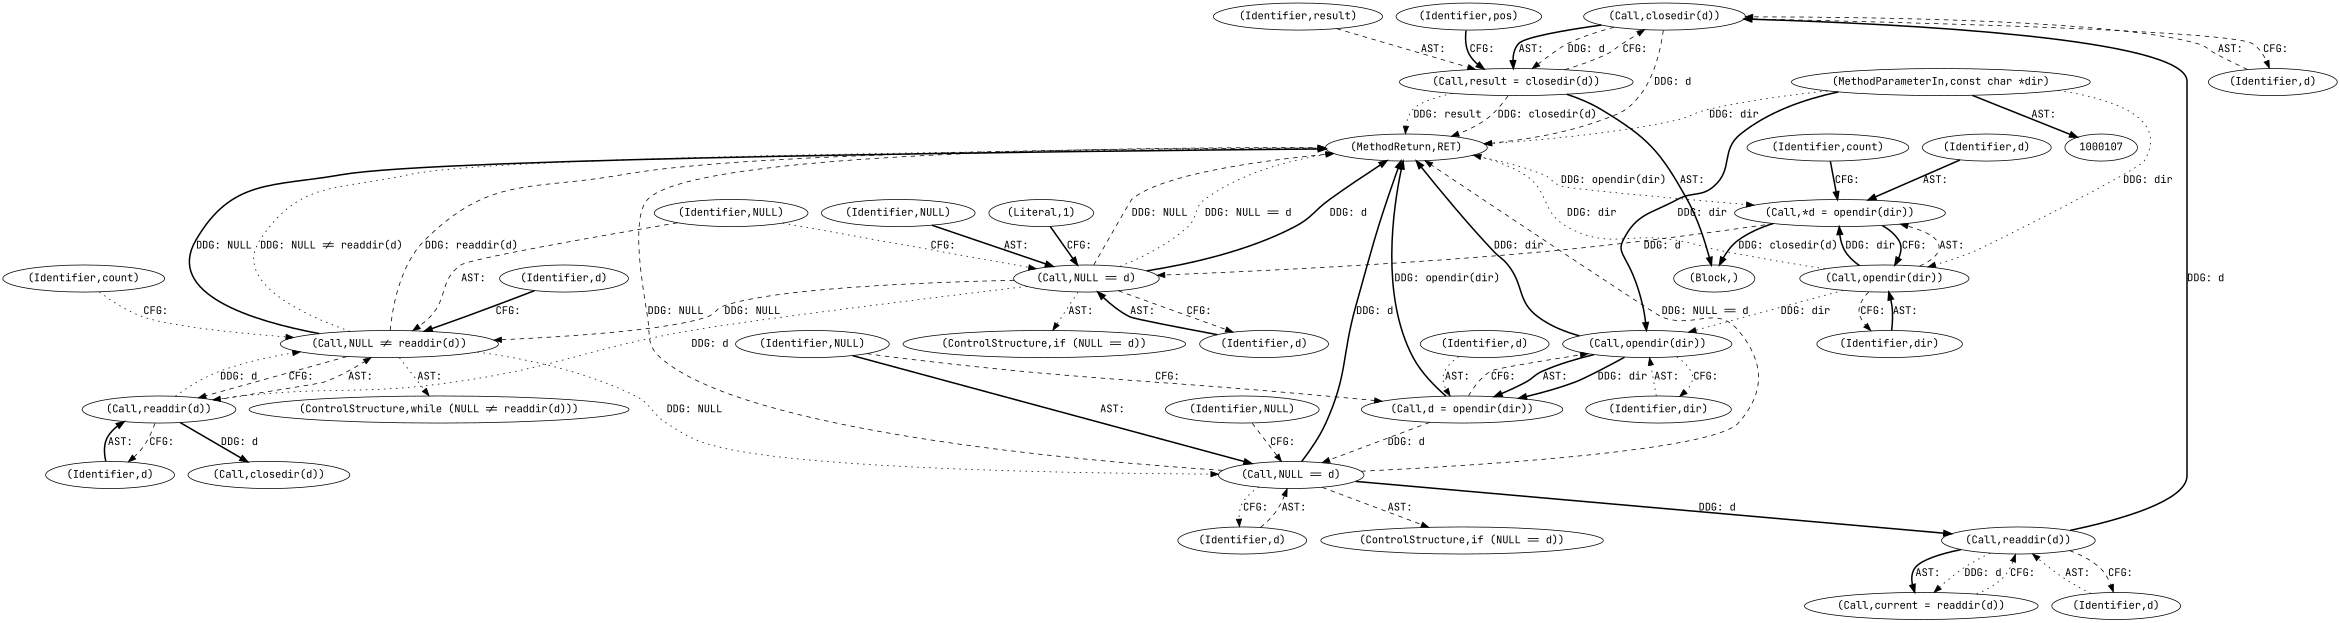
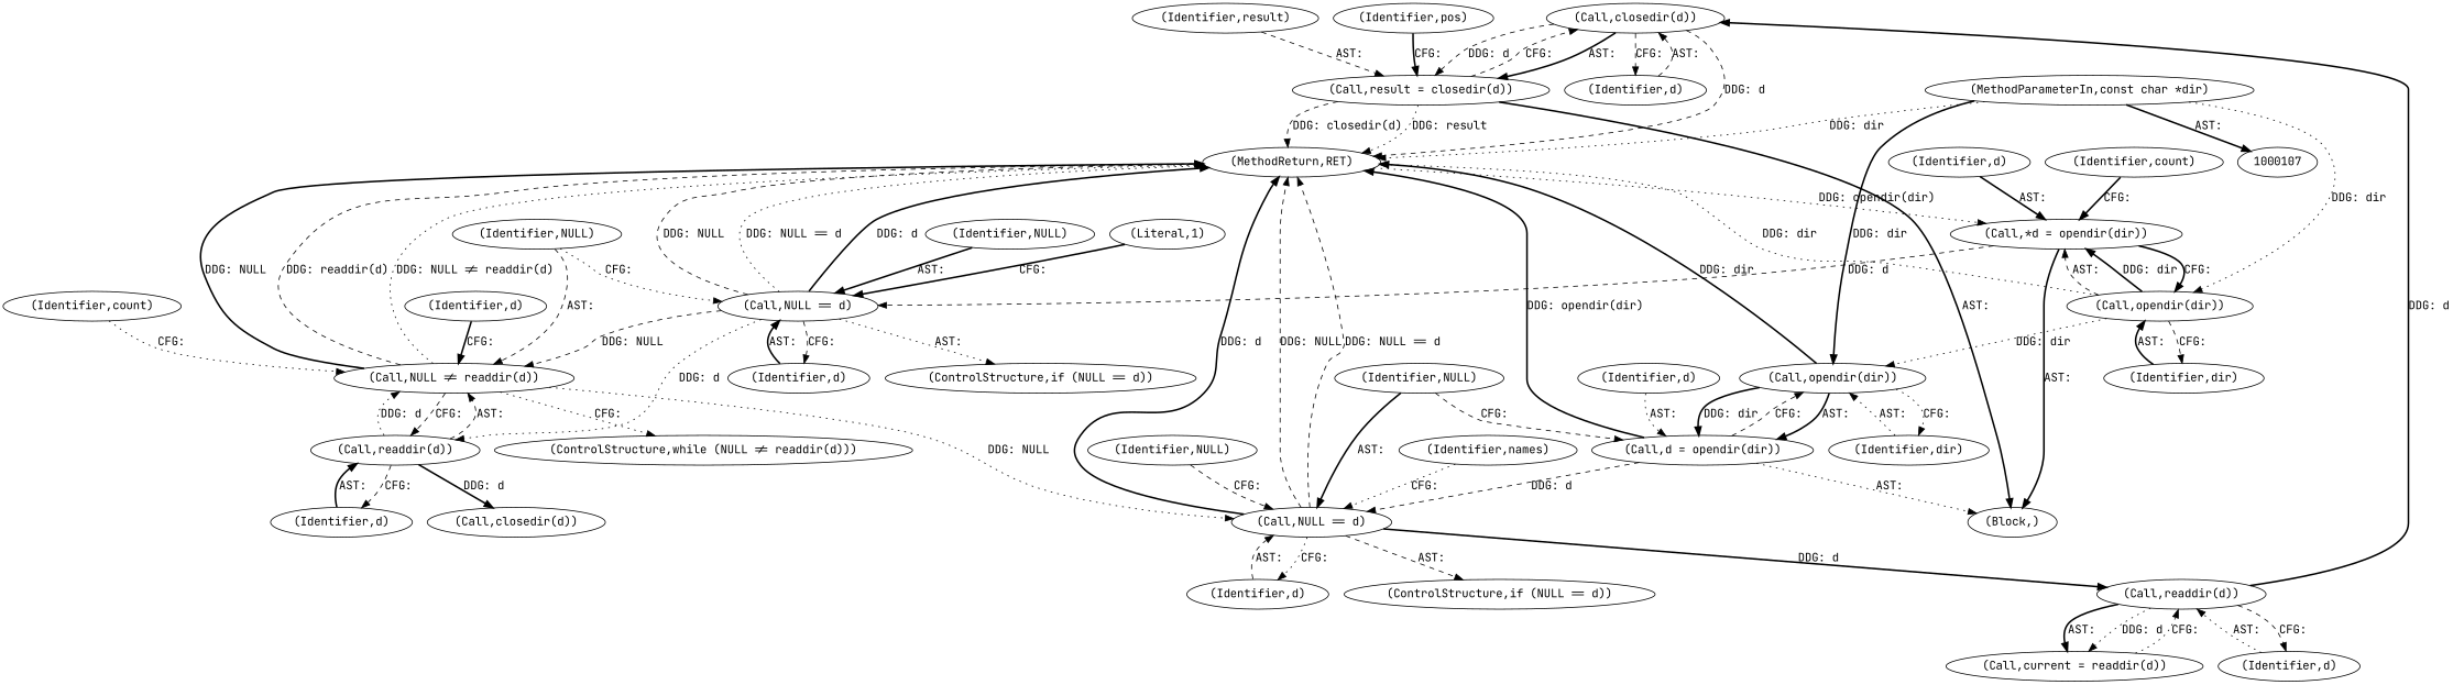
  digraph {
    fontname="JetBrains Mono"
    node [fontname="JetBrains Mono"]
    edge [fontname="JetBrains Mono" style=bold]
    n1 [label="(Call,closedir(d))"]
    n2 [label="(Call,result = closedir(d))"]
    n3 [label="(MethodReturn,RET)"]
    n4 [label="(Identifier,d)"]
    n5 [label="(Block,)"]
    n6 [label="(Call,*d = opendir(dir))"]
    n7 [label="(Call,readdir(d))"]
    n8 [label="(Call,current = readdir(d))"]
    n9 [label="(Identifier,d)"]
    n10 [label="(Call,NULL == d)"]
    n11 [label="(Identifier,d)"]
    n12 [label="(ControlStructure,if (NULL == d))"]
    n13 [label="(Call,NULL != readdir(d))"]
    n14 [label="(Call,readdir(d))"]
    n15 [label="(ControlStructure,while (NULL != readdir(d)))"]
    n16 [label="(Identifier,d)"]
    n17 [label="(Call,closedir(d))"]
    n18 [label="(Call,NULL == d)"]
    n19 [label="(ControlStructure,if (NULL == d))"]
    n20 [label="(Identifier,d)"]
    n21 [label="(Call,opendir(dir))"]
    n22 [label="(Call,opendir(dir))"]
    n23 [label="(Identifier,dir)"]
    n24 [label="(Call,d = opendir(dir))"]
    n25 [label="(Identifier,dir)"]
    n26 [label="(MethodParameterIn,const char *dir)"]
    n27 [label=1000107]
    n28 [label="(Identifier,d)"]
    n29 [label="(Identifier,NULL)"]
    n30 [label="(Identifier,count)"]
    n31 [label="(Identifier,NULL)"]
    n32 [label="(Identifier,NULL)"]
    n33 [label="(Identifier,d)"]
+   n34 [label="(Identifier,names)"]
    n35 [label="(Identifier,NULL)"]
    n36 [label="(Identifier,result)"]
    n37 [label="(Identifier,d)"]
    n38 [label="(Identifier,count)"]
    n39 [label="(Literal,1)"]
    n40 [label="(Identifier,pos)"]
    n1 -> n2 [label="AST: "]
    n1 -> n2 [label="DDG: d" style=dashed]
    n1 -> n3 [label="DDG: d" style=dashed]
    n1 -> n4 [label="CFG: " style=dashed]
    n2 -> n1 [label="CFG: " style=dashed]
    n2 -> n3 [label="DDG: closedir(d)" style=dashed]
    n2 -> n3 [label="DDG: result" style=dotted]
    n2 -> n5 [label="AST: "]
    n3 -> n6 [label="DDG: opendir(dir)" style=dotted]
    n4 -> n1 [label="AST: " style=dashed]
-   n6 -> n5 [label="DDG: closedir(d)"]
+   n6 -> n5 [label="AST: "]
    n6 -> n18 [label="DDG: d" style=dashed]
    n6 -> n21 [label="CFG: "]
    n7 -> n1 [label="DDG: d"]
    n7 -> n8 [label="AST: "]
    n7 -> n8 [label="DDG: d" style=dotted]
    n7 -> n9 [label="CFG: " style=dashed]
    n8 -> n7 [label="CFG: " style=dotted]
    n9 -> n7 [label="AST: " style=dotted]
    n10 -> n3 [label="DDG: d"]
    n10 -> n3 [label="DDG: NULL" style=dashed]
    n10 -> n3 [label="DDG: NULL == d" style=dashed]
    n10 -> n7 [label="DDG: d"]
    n10 -> n11 [label="CFG: " style=dotted]
    n10 -> n12 [label="AST: " style=dashed]
    n11 -> n10 [label="AST: " style=dashed]
    n13 -> n3 [label="DDG: NULL != readdir(d)" style=dotted]
    n13 -> n3 [label="DDG: NULL"]
    n13 -> n3 [label="DDG: readdir(d)" style=dashed]
    n13 -> n10 [label="DDG: NULL" style=dotted]
    n13 -> n14 [label="CFG: " style=dashed]
-   n13 -> n15 [label="AST: " style=dotted]
+   n13 -> n15 [label="CFG: " style=dotted]
    n14 -> n13 [label="AST: " style=dashed]
    n14 -> n13 [label="DDG: d" style=dotted]
    n14 -> n16 [label="CFG: " style=dashed]
    n14 -> n17 [label="DDG: d"]
    n16 -> n14 [label="AST: "]
    n18 -> n3 [label="DDG: d"]
    n18 -> n3 [label="DDG: NULL" style=dashed]
    n18 -> n3 [label="DDG: NULL == d" style=dotted]
    n18 -> n13 [label="DDG: NULL" style=dashed]
    n18 -> n14 [label="DDG: d" style=dotted]
    n18 -> n19 [label="AST: " style=dotted]
    n18 -> n20 [label="CFG: " style=dashed]
    n20 -> n18 [label="AST: "]
    n21 -> n3 [label="DDG: dir" style=dotted]
    n21 -> n6 [label="AST: " style=dashed]
    n21 -> n6 [label="DDG: dir"]
    n21 -> n22 [label="DDG: dir" style=dotted]
    n21 -> n23 [label="CFG: " style=dashed]
    n22 -> n3 [label="DDG: dir"]
    n22 -> n24 [label="AST: "]
    n22 -> n24 [label="DDG: dir"]
    n22 -> n25 [label="CFG: " style=dotted]
    n23 -> n21 [label="AST: "]
    n24 -> n3 [label="DDG: opendir(dir)"]
+   n24 -> n5 [label="AST: " style=dotted]
    n24 -> n10 [label="DDG: d" style=dashed]
    n24 -> n22 [label="CFG: " style=dashed]
    n25 -> n22 [label="AST: " style=dotted]
    n26 -> n3 [label="DDG: dir" style=dotted]
    n26 -> n21 [label="DDG: dir" style=dotted]
    n26 -> n22 [label="DDG: dir"]
    n26 -> n27 [label="AST: "]
    n28 -> n6 [label="AST: "]
    n29 -> n13 [label="AST: " style=dashed]
    n29 -> n18 [label="CFG: " style=dotted]
    n30 -> n6 [label="CFG: "]
    n31 -> n10 [label="CFG: " style=dashed]
    n32 -> n10 [label="AST: "]
    n32 -> n24 [label="CFG: " style=dashed]
    n33 -> n24 [label="AST: " style=dotted]
+   n34 -> n10 [label="CFG: " style=dotted]
    n35 -> n18 [label="AST: "]
    n36 -> n2 [label="AST: " style=dashed]
    n37 -> n13 [label="CFG: "]
    n38 -> n13 [label="CFG: " style=dotted]
    n39 -> n18 [label="CFG: "]
    n40 -> n2 [label="CFG: "]
  }
